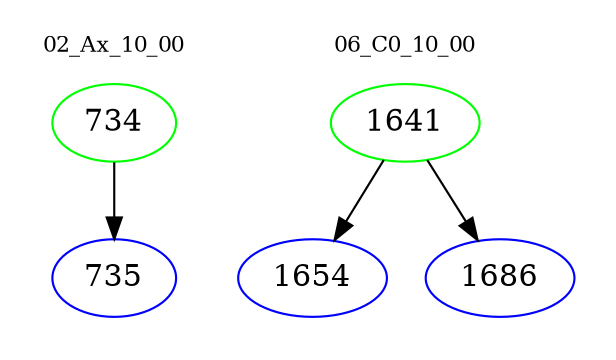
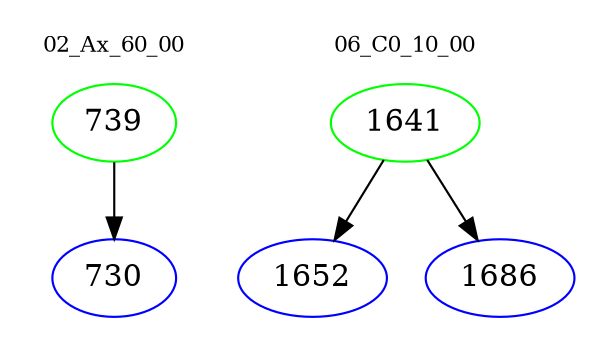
  digraph {
    node [color=blue]
    edge [color=black]
-   n1 [color=green label=734]
-   n2 [label=735]
+   n1 [color=green label=739]
+   n2 [label=730]
    n3 [color=green label=1641]
-   n4 [label=1654]
+   n4 [label=1652]
    n5 [label=1686]
    subgraph cluster_1 {
      color=white
      fontsize=10
-     label="02_Ax_10_00"
+     label="02_Ax_60_00"
      n1
      n2
    }
    subgraph cluster_2 {
      color=white
      fontsize=10
      label="06_C0_10_00"
      n3
      n4
      n5
    }
    n1 -> n2
    n3 -> n4
    n3 -> n5
  }
